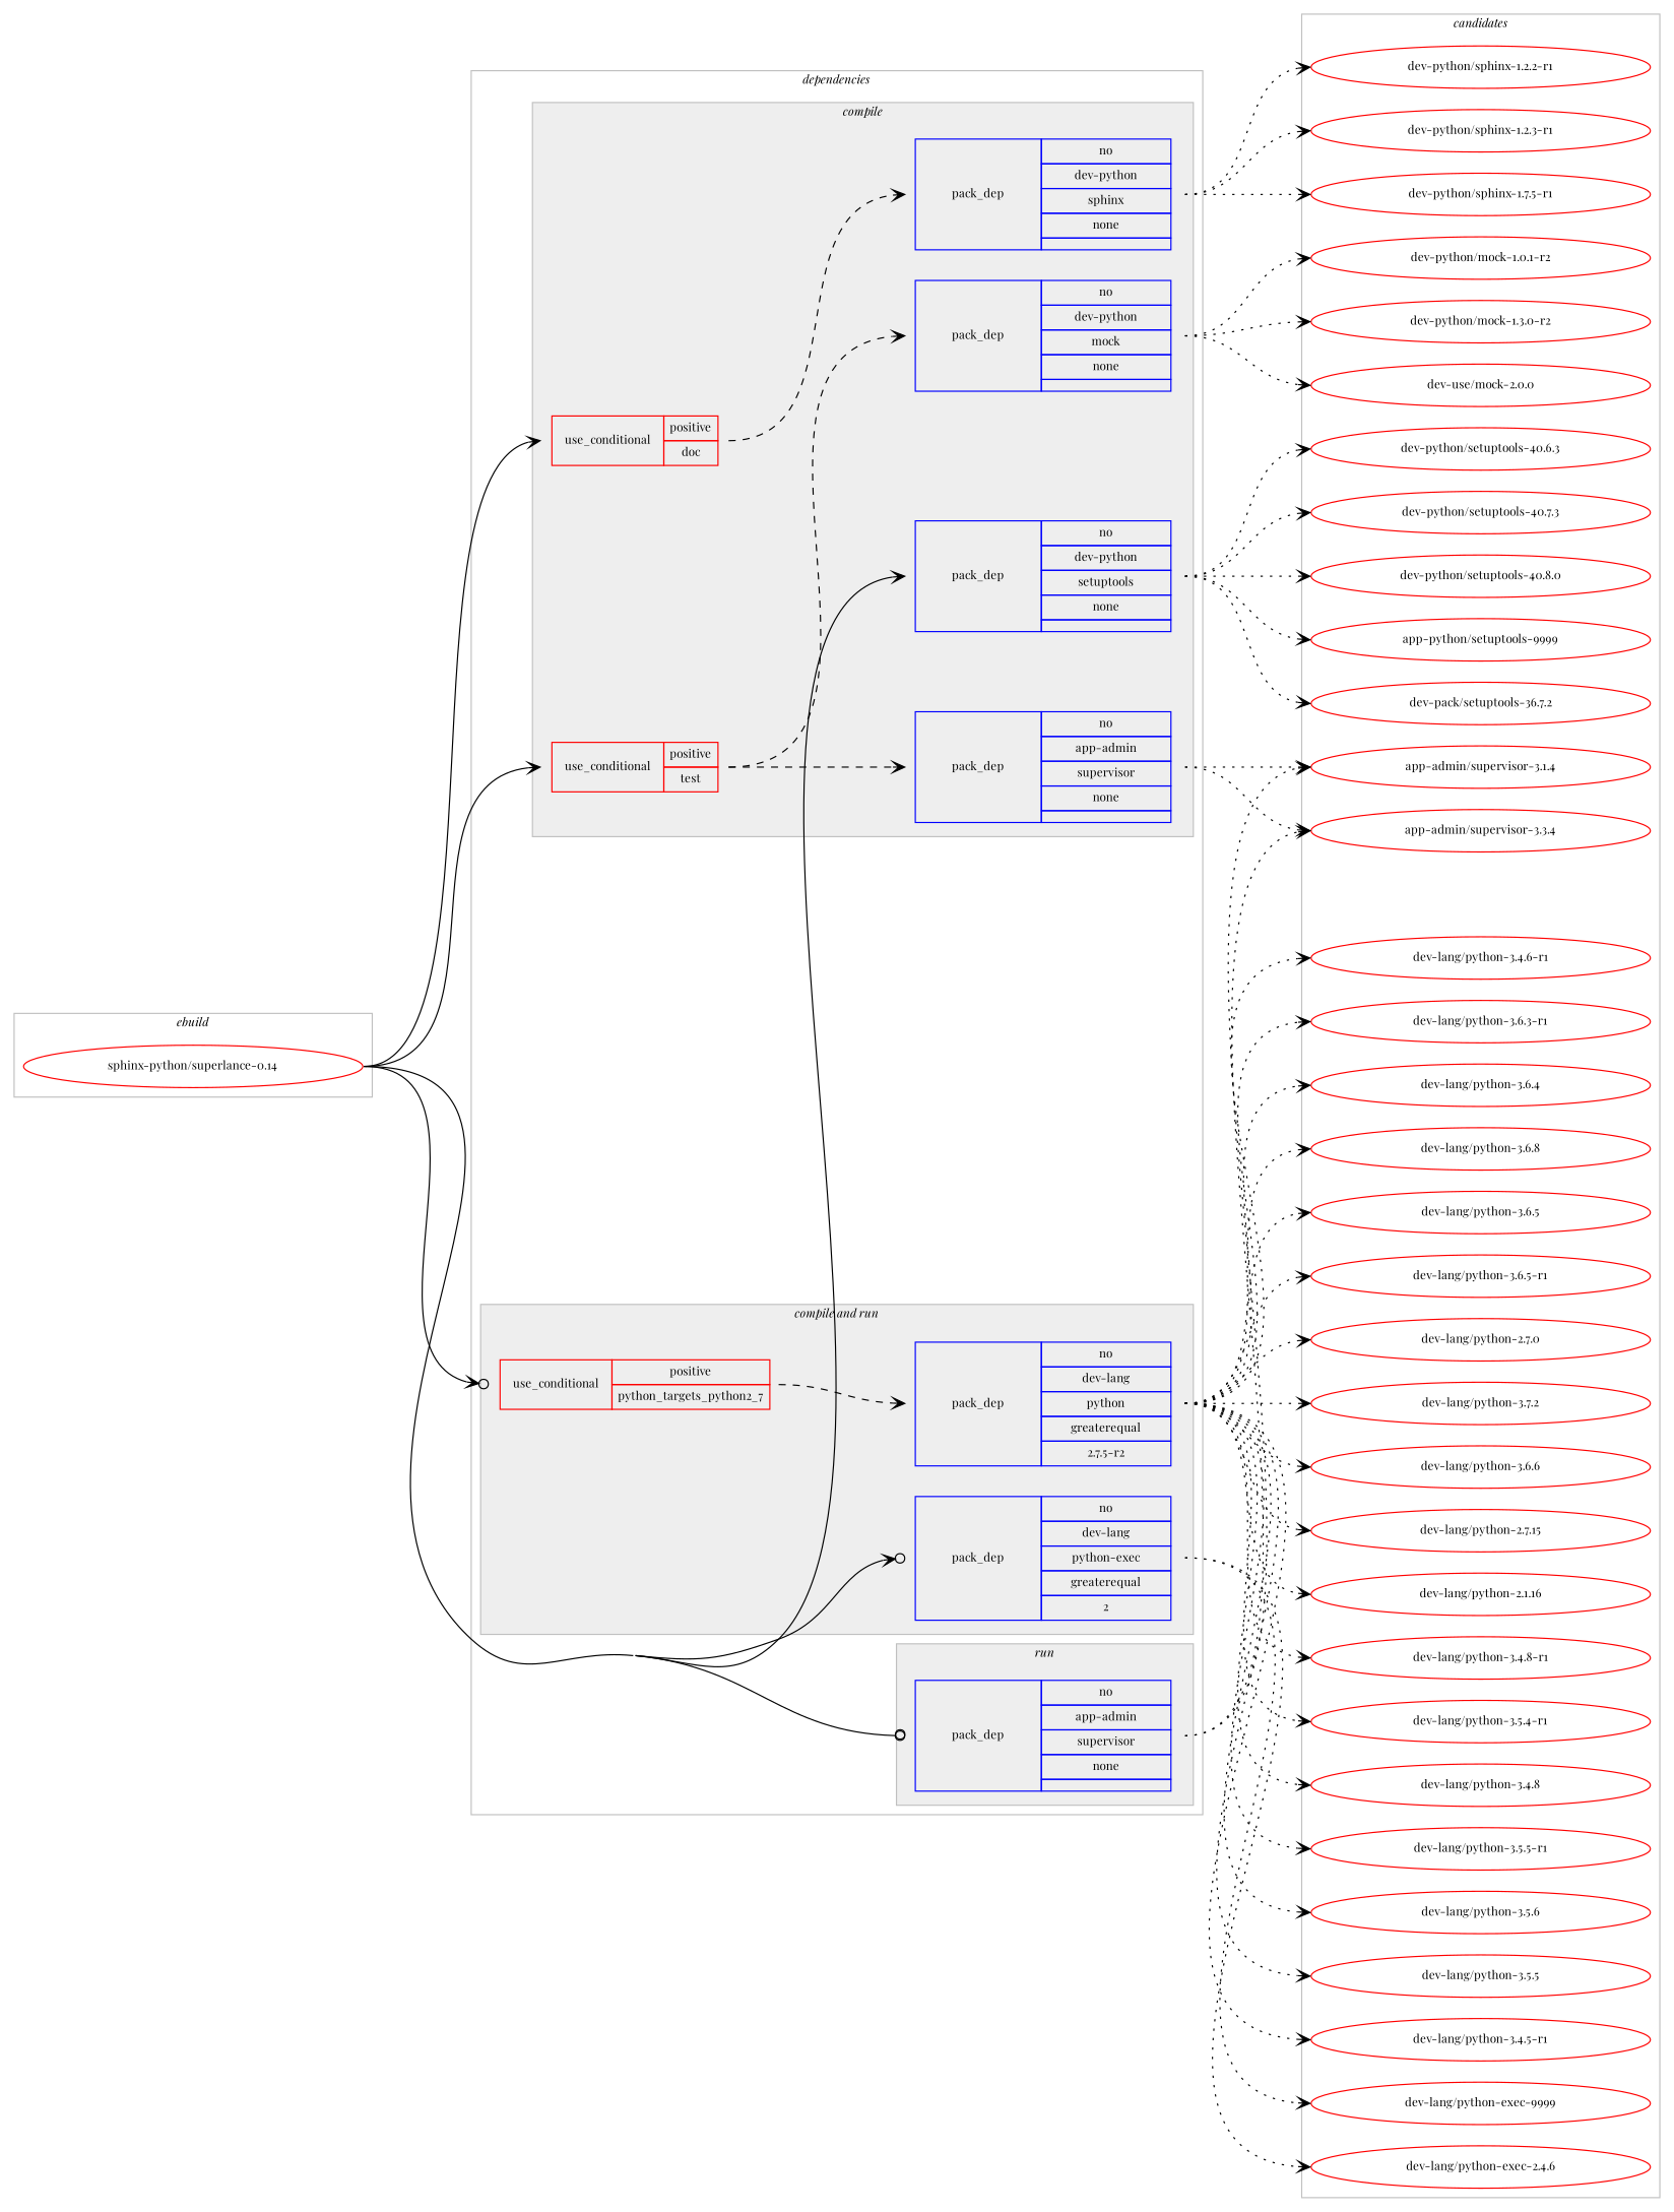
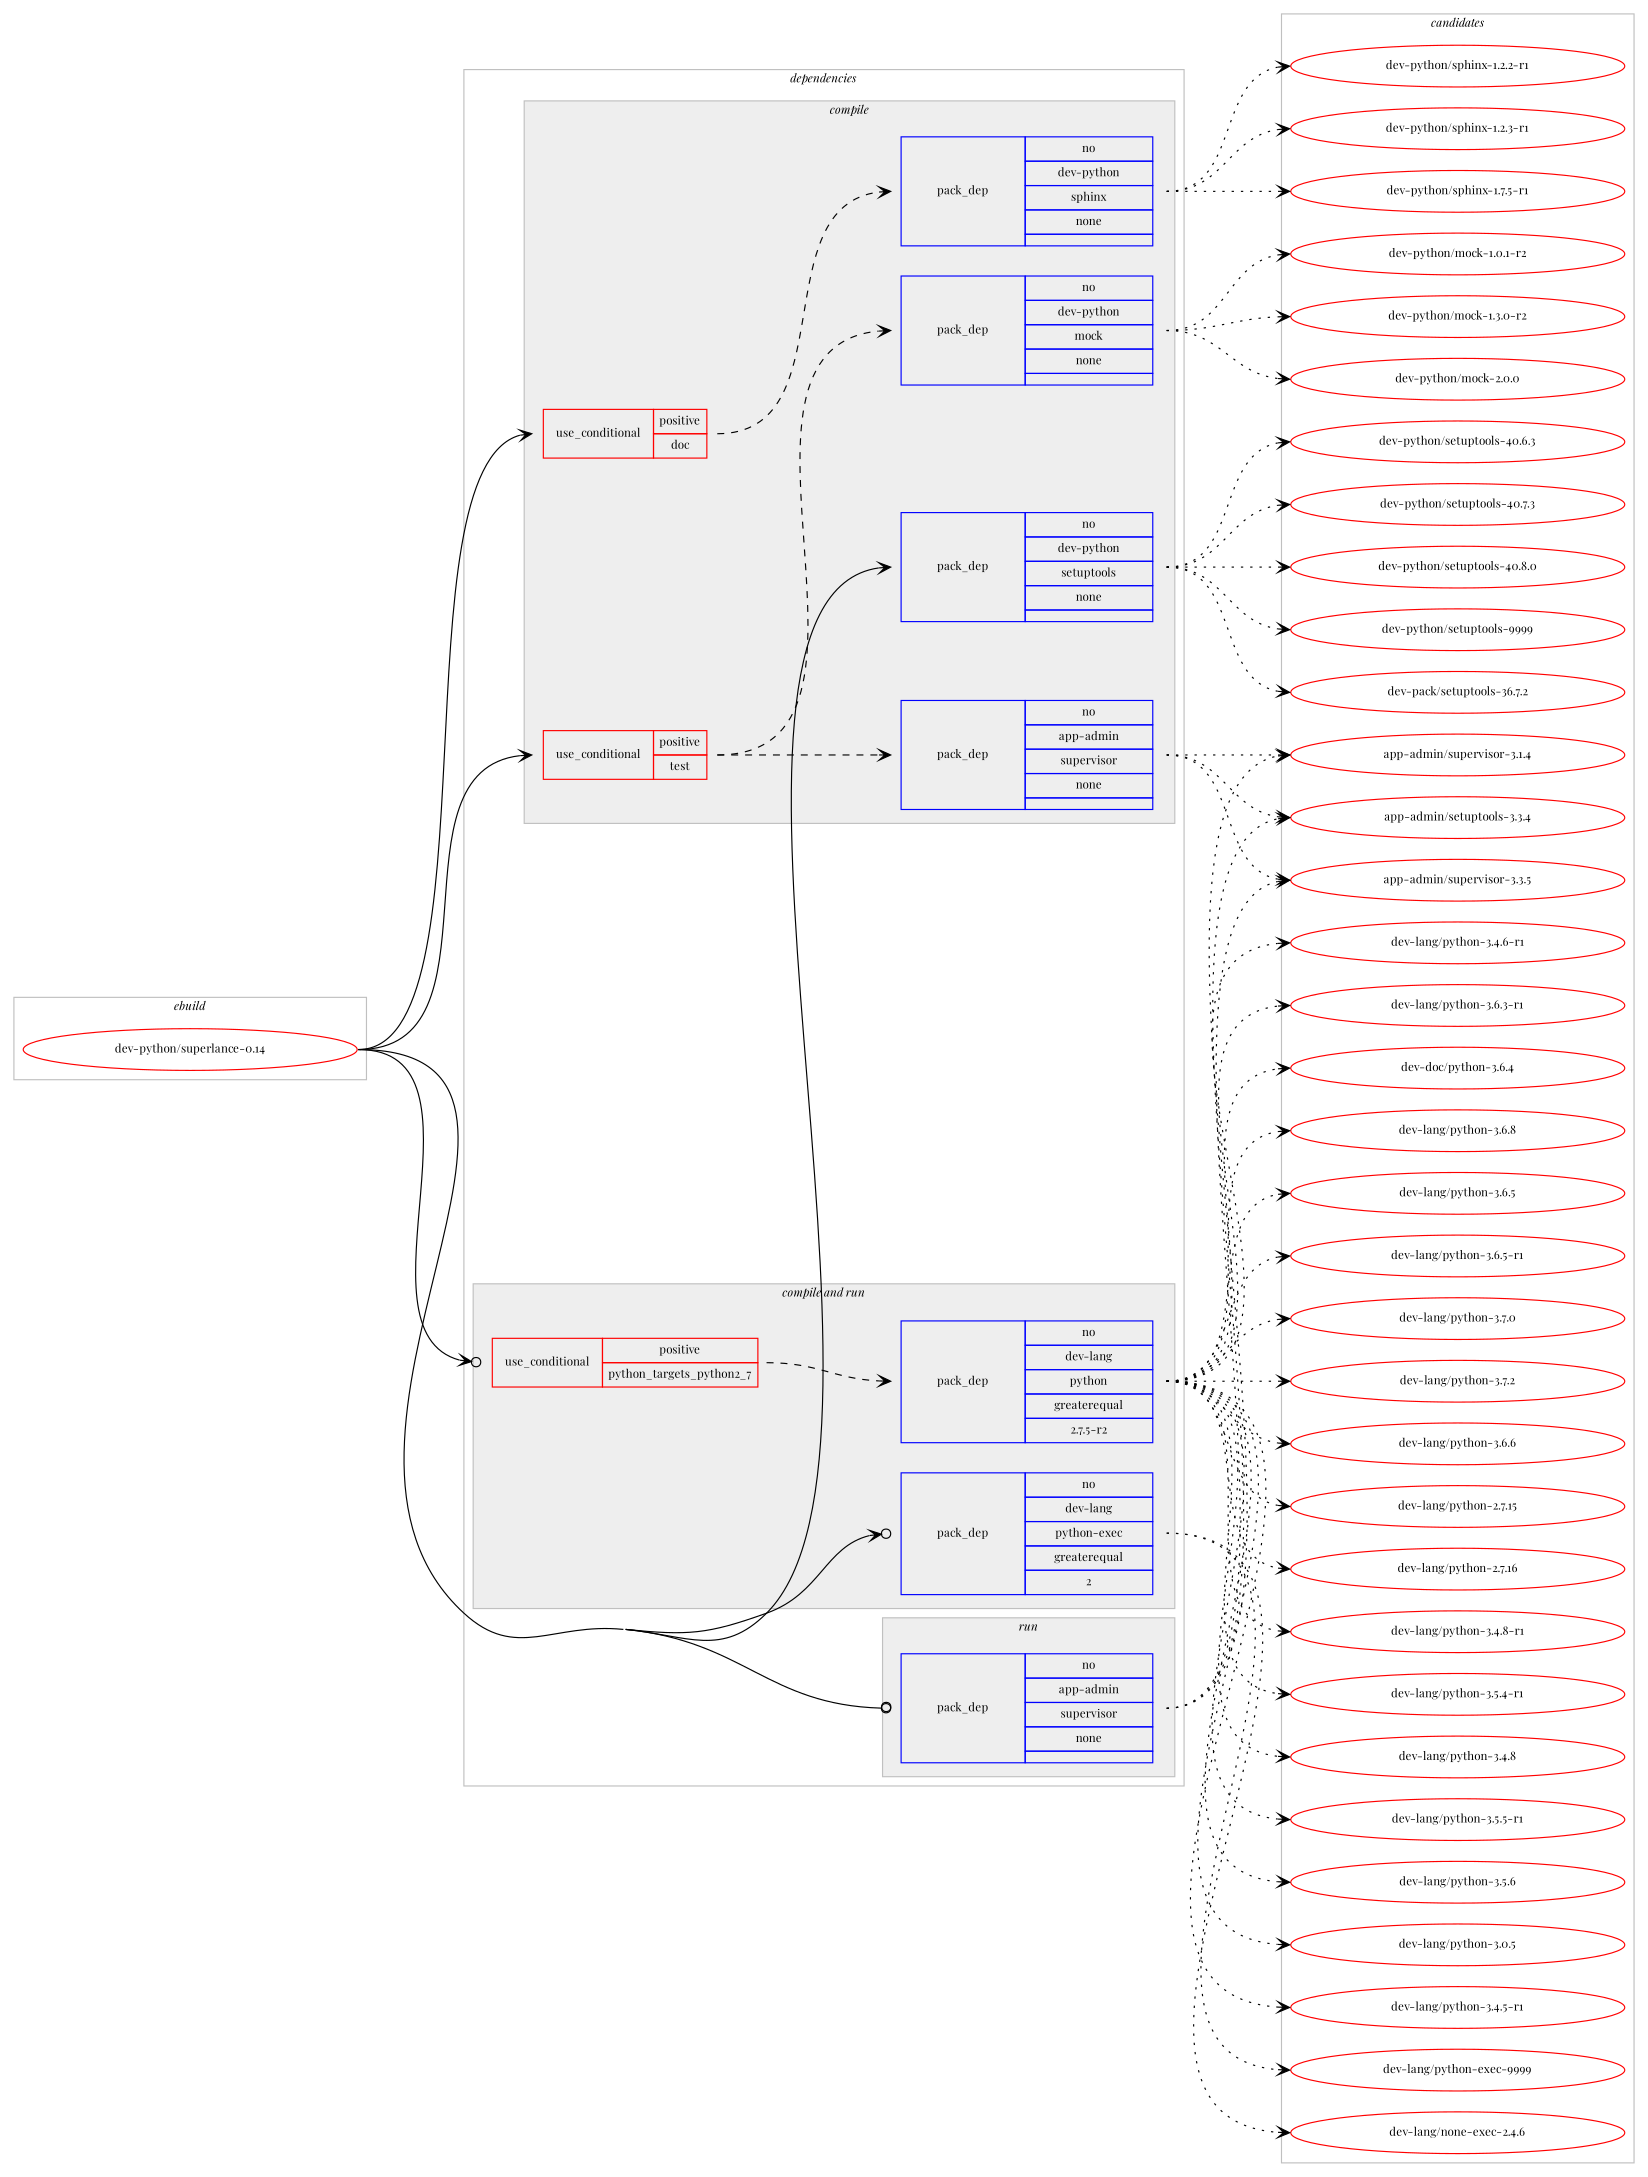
  digraph {
    compound=true
    concentrate=true
    fontname="Playfair Display"
    fontsize=10
    newrank=true
    rankdir=LR
    ranksep=1.5
    node [color=red fontname="Playfair Display" fontsize=10]
    edge [arrowhead=vee fontname="Playfair Display" headport=w style=dotted tailport=e weight=100]
-   n1 [label="sphinx-python/superlance-0.14" width=4]
+   n1 [label="dev-python/superlance-0.14" width=4]
    n2 [color=blue label=<<TABLE BORDER="0" CELLBORDER="1" CELLSPACING="0" CELLPADDING="4" WIDTH="220"><TR><TD ROWSPAN="6" CELLPADDING="30">pack_dep</TD></TR><TR><TD WIDTH="110">no</TD></TR><TR><TD>dev-python</TD></TR><TR><TD>sphinx</TD></TR><TR><TD>none</TD></TR><TR><TD></TD></TR></TABLE>> shape=none]
    n3 [label=<<TABLE BORDER="0" CELLBORDER="1" CELLSPACING="0" CELLPADDING="4"><TR><TD ROWSPAN="3" CELLPADDING="10">use_conditional</TD></TR><TR><TD>positive</TD></TR><TR><TD>doc</TD></TR></TABLE>> shape=none]
    n4 [color=blue label=<<TABLE BORDER="0" CELLBORDER="1" CELLSPACING="0" CELLPADDING="4" WIDTH="220"><TR><TD ROWSPAN="6" CELLPADDING="30">pack_dep</TD></TR><TR><TD WIDTH="110">no</TD></TR><TR><TD>app-admin</TD></TR><TR><TD>supervisor</TD></TR><TR><TD>none</TD></TR><TR><TD></TD></TR></TABLE>> shape=none]
    n5 [color=blue label=<<TABLE BORDER="0" CELLBORDER="1" CELLSPACING="0" CELLPADDING="4" WIDTH="220"><TR><TD ROWSPAN="6" CELLPADDING="30">pack_dep</TD></TR><TR><TD WIDTH="110">no</TD></TR><TR><TD>dev-python</TD></TR><TR><TD>mock</TD></TR><TR><TD>none</TD></TR><TR><TD></TD></TR></TABLE>> shape=none]
    n6 [label=<<TABLE BORDER="0" CELLBORDER="1" CELLSPACING="0" CELLPADDING="4"><TR><TD ROWSPAN="3" CELLPADDING="10">use_conditional</TD></TR><TR><TD>positive</TD></TR><TR><TD>test</TD></TR></TABLE>> shape=none]
    n7 [color=blue label=<<TABLE BORDER="0" CELLBORDER="1" CELLSPACING="0" CELLPADDING="4" WIDTH="220"><TR><TD ROWSPAN="6" CELLPADDING="30">pack_dep</TD></TR><TR><TD WIDTH="110">no</TD></TR><TR><TD>dev-python</TD></TR><TR><TD>setuptools</TD></TR><TR><TD>none</TD></TR><TR><TD></TD></TR></TABLE>> shape=none]
    n8 [color=blue label=<<TABLE BORDER="0" CELLBORDER="1" CELLSPACING="0" CELLPADDING="4" WIDTH="220"><TR><TD ROWSPAN="6" CELLPADDING="30">pack_dep</TD></TR><TR><TD WIDTH="110">no</TD></TR><TR><TD>dev-lang</TD></TR><TR><TD>python</TD></TR><TR><TD>greaterequal</TD></TR><TR><TD>2.7.5-r2</TD></TR></TABLE>> shape=none]
    n9 [label=<<TABLE BORDER="0" CELLBORDER="1" CELLSPACING="0" CELLPADDING="4"><TR><TD ROWSPAN="3" CELLPADDING="10">use_conditional</TD></TR><TR><TD>positive</TD></TR><TR><TD>python_targets_python2_7</TD></TR></TABLE>> shape=none]
    n10 [color=blue label=<<TABLE BORDER="0" CELLBORDER="1" CELLSPACING="0" CELLPADDING="4" WIDTH="220"><TR><TD ROWSPAN="6" CELLPADDING="30">pack_dep</TD></TR><TR><TD WIDTH="110">no</TD></TR><TR><TD>dev-lang</TD></TR><TR><TD>python-exec</TD></TR><TR><TD>greaterequal</TD></TR><TR><TD>2</TD></TR></TABLE>> shape=none]
    n11 [color=blue label=<<TABLE BORDER="0" CELLBORDER="1" CELLSPACING="0" CELLPADDING="4" WIDTH="220"><TR><TD ROWSPAN="6" CELLPADDING="30">pack_dep</TD></TR><TR><TD WIDTH="110">no</TD></TR><TR><TD>app-admin</TD></TR><TR><TD>supervisor</TD></TR><TR><TD>none</TD></TR><TR><TD></TD></TR></TABLE>> shape=none]
    n12 [label="dev-python/sphinx-1.2.2-r1" width=4]
    n13 [label="dev-python/sphinx-1.2.3-r1" width=4]
    n14 [label="dev-python/sphinx-1.7.5-r1" width=4]
    n15 [label="app-admin/supervisor-3.1.4" width=4]
-   n16 [label="app-admin/supervisor-3.3.4" width=4]
+   n16 [label="app-admin/setuptools-3.3.4" width=4]
+   n17 [label="app-admin/supervisor-3.3.5" width=4]
    n18 [label="dev-python/mock-1.0.1-r2" width=4]
    n19 [label="dev-python/mock-1.3.0-r2" width=4]
-   n20 [label="dev-use/mock-2.0.0" width=4]
+   n20 [label="dev-python/mock-2.0.0" width=4]
    n21 [label="dev-pack/setuptools-36.7.2" width=4]
    n22 [label="dev-python/setuptools-40.6.3" width=4]
    n23 [label="dev-python/setuptools-40.7.3" width=4]
    n24 [label="dev-python/setuptools-40.8.0" width=4]
-   n25 [label="app-python/setuptools-9999" width=4]
+   n25 [label="dev-python/setuptools-9999" width=4]
    n26 [label="dev-lang/python-2.7.15" width=4]
-   n27 [label="dev-lang/python-2.1.16" width=4]
+   n27 [label="dev-lang/python-2.7.16" width=4]
    n28 [label="dev-lang/python-3.4.5-r1" width=4]
    n29 [label="dev-lang/python-3.4.6-r1" width=4]
    n30 [label="dev-lang/python-3.4.8" width=4]
    n31 [label="dev-lang/python-3.4.8-r1" width=4]
    n32 [label="dev-lang/python-3.5.4-r1" width=4]
-   n33 [label="dev-lang/python-3.5.5" width=4]
+   n33 [label="dev-lang/python-3.0.5" width=4]
    n34 [label="dev-lang/python-3.5.5-r1" width=4]
    n35 [label="dev-lang/python-3.5.6" width=4]
    n36 [label="dev-lang/python-3.6.3-r1" width=4]
-   n37 [label="dev-lang/python-3.6.4" width=4]
+   n37 [label="dev-doc/python-3.6.4" width=4]
    n38 [label="dev-lang/python-3.6.5" width=4]
    n39 [label="dev-lang/python-3.6.5-r1" width=4]
    n40 [label="dev-lang/python-3.6.6" width=4]
    n41 [label="dev-lang/python-3.6.8" width=4]
-   n42 [label="dev-lang/python-2.7.0" width=4]
+   n42 [label="dev-lang/python-3.7.0" width=4]
    n43 [label="dev-lang/python-3.7.2" width=4]
-   n44 [label="dev-lang/python-exec-2.4.6" width=4]
+   n44 [label="dev-lang/none-exec-2.4.6" width=4]
    n45 [label="dev-lang/python-exec-9999" width=4]
    subgraph cluster_1 {
      color=gray
      label=<<i>ebuild</i>>
      rank=same
      n1
    }
    subgraph cluster_2 {
      color=gray
      label=<<i>dependencies</i>>
      subgraph cluster_3 {
        color=gray
        fillcolor="#eeeeee"
        label=<<i>compile</i>>
        style=filled
        subgraph sub_4 {
          color=gray
          fillcolor="#eeeeee"
          label=<<i>compile</i>>
          style=filled
          n3
          subgraph sub_5 {
            color=gray
            fillcolor="#eeeeee"
            label=<<i>compile</i>>
            style=filled
            n2
          }
        }
        subgraph sub_6 {
          color=gray
          fillcolor="#eeeeee"
          label=<<i>compile</i>>
          style=filled
          n6
          subgraph sub_7 {
            color=gray
            fillcolor="#eeeeee"
            label=<<i>compile</i>>
            style=filled
            n4
          }
          subgraph sub_8 {
            color=gray
            fillcolor="#eeeeee"
            label=<<i>compile</i>>
            style=filled
            n5
          }
        }
        subgraph sub_9 {
          color=gray
          fillcolor="#eeeeee"
          label=<<i>compile</i>>
          style=filled
          n7
        }
      }
      subgraph cluster_10 {
        color=gray
        fillcolor="#eeeeee"
        label=<<i>compile and run</i>>
        style=filled
        subgraph sub_11 {
          color=gray
          fillcolor="#eeeeee"
          label=<<i>compile and run</i>>
          style=filled
          n9
          subgraph sub_12 {
            color=gray
            fillcolor="#eeeeee"
            label=<<i>compile and run</i>>
            style=filled
            n8
          }
        }
        subgraph sub_13 {
          color=gray
          fillcolor="#eeeeee"
          label=<<i>compile and run</i>>
          style=filled
          n10
        }
      }
      subgraph cluster_14 {
        color=gray
        fillcolor="#eeeeee"
        label=<<i>run</i>>
        style=filled
        subgraph sub_15 {
          color=gray
          fillcolor="#eeeeee"
          label=<<i>run</i>>
          style=filled
          n11
        }
      }
    }
    subgraph cluster_16 {
      color=gray
      label=<<i>candidates</i>>
      rank=same
      subgraph sub_17 {
        color=black
        label=<<i>candidates</i>>
        nodesep=1
        rank=same
        n12
        n13
        n14
      }
      subgraph sub_18 {
        color=black
        label=<<i>candidates</i>>
        nodesep=1
        rank=same
        n15
        n16
+       n17
      }
      subgraph sub_19 {
        color=black
        label=<<i>candidates</i>>
        nodesep=1
        rank=same
        n18
        n19
        n20
      }
      subgraph sub_20 {
        color=black
        label=<<i>candidates</i>>
        nodesep=1
        rank=same
        n21
        n22
        n23
        n24
        n25
      }
      subgraph sub_21 {
        color=black
        label=<<i>candidates</i>>
        nodesep=1
        rank=same
        n26
        n27
        n28
        n29
        n30
        n31
        n32
        n33
        n34
        n35
        n36
        n37
        n38
        n39
        n40
        n41
        n42
        n43
      }
      subgraph sub_22 {
        color=black
        label=<<i>candidates</i>>
        nodesep=1
        rank=same
        n44
        n45
      }
      subgraph sub_23 {
        color=black
        label=<<i>candidates</i>>
        nodesep=1
        rank=same
        n15
        n16
+       n17
      }
    }
    n1 -> n3 [style=solid weight=20]
    n1 -> n6 [style=solid weight=20]
    n1 -> n7 [style=solid weight=20]
    n1 -> n9 [arrowhead=odotvee style=solid weight=20]
    n1 -> n10 [arrowhead=odotvee style=solid weight=20]
    n1 -> n11 [arrowhead=odot style=solid weight=20]
    n2 -> n12
    n2 -> n13
    n2 -> n14
    n3 -> n2 [style=dashed weight=20]
    n4 -> n15
    n4 -> n16
+   n4 -> n17
    n5 -> n18
    n5 -> n19
    n5 -> n20
    n6 -> n4 [style=dashed weight=20]
    n6 -> n5 [style=dashed weight=20]
    n7 -> n21
    n7 -> n22
    n7 -> n23
    n7 -> n24
    n7 -> n25
    n8 -> n26
    n8 -> n27
    n8 -> n28
    n8 -> n29
    n8 -> n30
    n8 -> n31
    n8 -> n32
    n8 -> n33
    n8 -> n34
    n8 -> n35
    n8 -> n36
    n8 -> n37
    n8 -> n38
    n8 -> n39
    n8 -> n40
    n8 -> n41
    n8 -> n42
    n8 -> n43
    n9 -> n8 [style=dashed weight=20]
    n10 -> n44
    n10 -> n45
    n11 -> n15
    n11 -> n16
+   n11 -> n17
  }
